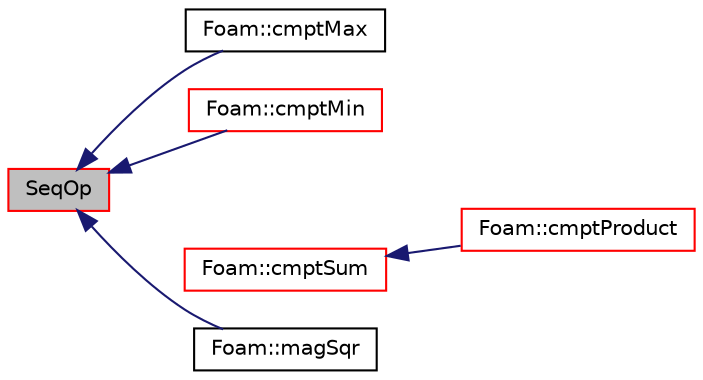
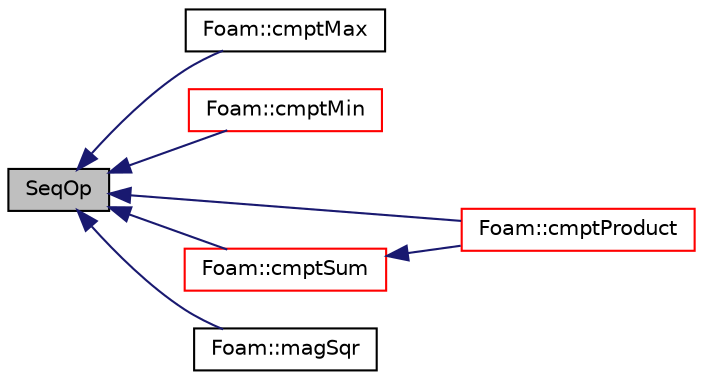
  digraph {
    rankdir=LR
    node [color=black fontname=Helvetica fontsize=10 shape=record]
    edge [color=midnightblue dir=back fontname=Helvetica fontsize=10 labelfontname=Helvetica labelfontsize=10 style=solid]
-   n1 [color=red fillcolor=grey75 fontcolor=black height=0.2 label=SeqOp style=filled width=0.4]
+   n1 [fillcolor=grey75 fontcolor=black height=0.2 label=SeqOp style=filled width=0.4]
    n2 [height=0.2 label="Foam::cmptMax" width=0.4]
    n3 [color=red height=0.2 label="Foam::cmptMin" width=0.4]
    n4 [color=red height=0.2 label="Foam::cmptProduct" width=0.4]
    n5 [color=red height=0.2 label="Foam::cmptSum" width=0.4]
    n6 [height=0.2 label="Foam::magSqr" width=0.4]
    n1 -> n2
    n1 -> n3
+   n1 -> n4
+   n1 -> n5
    n1 -> n6
    n5 -> n4
  }
